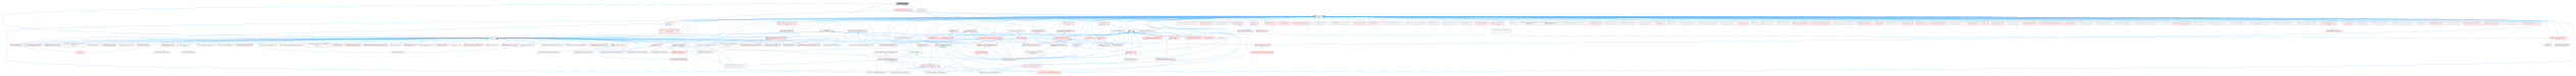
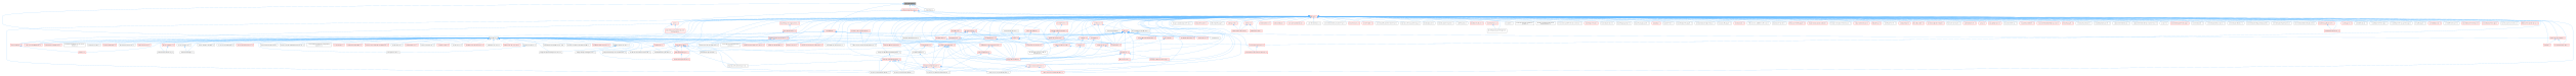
  digraph {
    fontname="Liberation Mono"
    node [color=red fillcolor="#FFF0F0" fontname="Liberation Mono" fontsize=10 shape=box style=filled]
    edge [color=steelblue1 dir=back fontname="Liberation Mono" fontsize=10 labelfontname=Helvetica labelfontsize=10 style=solid]
    n1 [color=gray40 fillcolor=grey60 fontcolor=black height=0.2 label="VersePathFwd.h" width=0.4]
    n2 [color=grey40 fillcolor=white height=0.2 label="AssetData.h" width=0.4]
    n3 [height=0.2 label="Object.h" width=0.4]
    n4 [height=0.2 label="PackageName.h" width=0.4]
    n5 [height=0.2 label="UObjectBaseUtility.h" width=0.4]
    n6 [color=grey40 fillcolor=white height=0.2 label="VersePath.h" width=0.4]
    n7 [height=0.2 label="ActorDescContainer.h" width=0.4]
    n8 [height=0.2 label="AnimAssetFindReplace.h" width=0.4]
    n9 [height=0.2 label="AnimationGraphSchema.h" width=0.4]
    n10 [color=grey40 fillcolor=white height=0.2 label="AnimationStateMachineSchema.h" width=0.4]
    n11 [color=grey40 fillcolor=white height=0.2 label="AssetDataTagMapSerialization\lDetails.h" width=0.4]
    n12 [color=grey40 fillcolor=white height=0.2 label="AssetDataToken.h" width=0.4]
    n13 [height=0.2 label="AssetDragDropOp.h" width=0.4]
    n14 [color=grey40 fillcolor=white height=0.2 label="AssetReferenceFixer.h" width=0.4]
    n15 [color=grey40 fillcolor=white height=0.2 label="AssetRegistryGenerator.h" width=0.4]
    n16 [height=0.2 label="AssetSelection.h" width=0.4]
    n17 [color=grey40 fillcolor=white height=0.2 label="AssetSourceFilenameCache.h" width=0.4]
    n18 [height=0.2 label="AssetThumbnail.h" width=0.4]
    n19 [color=grey40 fillcolor=white height=0.2 label="SDeleteAssetsDialog.h" width=0.4]
    n20 [color=grey40 fillcolor=white height=0.2 label="AssetThumbnailWidget.h" width=0.4]
    n21 [height=0.2 label="AudioWidgetSubsystem.h" width=0.4]
    n22 [color=grey40 fillcolor=white height=0.2 label="BlueprintActionDatabaseRegistrar.h" width=0.4]
    n23 [color=grey40 fillcolor=white height=0.2 label="BlueprintAssetNodeSpawner.h" width=0.4]
    n24 [color=grey40 fillcolor=white height=0.2 label="CollectionDragDropOp.h" width=0.4]
    n25 [color=grey40 fillcolor=white height=0.2 label="CompileAllBlueprintsCommandlet.h" width=0.4]
    n26 [height=0.2 label="DataTableEditorUtils.h" width=0.4]
    n27 [height=0.2 label="EdGraphSchema.h" width=0.4]
    n28 [height=0.2 label="EdGraphSchema_K2.h" width=0.4]
    n29 [height=0.2 label="EngineSharedPCH.h" width=0.4]
    n30 [color=grey40 fillcolor=white height=0.2 label="SoundSubmixGraphSchema.h" width=0.4]
    n31 [height=0.2 label="Editor.h" width=0.4]
    n32 [color=grey40 fillcolor=white height=0.2 label="EditorAnimUtils.h" width=0.4]
    n33 [color=grey40 fillcolor=white height=0.2 label="SSkeletonWidget.h" width=0.4]
    n34 [color=grey40 fillcolor=white height=0.2 label="EditorAssetSubsystem.h" width=0.4]
    n35 [height=0.2 label="EditorEngine.h" width=0.4]
    n36 [color=grey40 fillcolor=white height=0.2 label="ExternalAssetDependencyGatherer.h" width=0.4]
    n37 [color=grey40 fillcolor=white height=0.2 label="ExternalObjectAndActorDependency\lGatherer.h" width=0.4]
    n38 [height=0.2 label="ExternalPackageHelper.h" width=0.4]
    n39 [height=0.2 label="FileHelpers.h" width=0.4]
    n40 [height=0.2 label="GameplayCueManager.h" width=0.4]
    n41 [height=0.2 label="GameplayTagsManager.h" width=0.4]
    n42 [height=0.2 label="GatherTextFromAssetsCommandlet.h" width=0.4]
    n43 [color=grey40 fillcolor=white height=0.2 label="IAssetFamily.h" width=0.4]
    n44 [height=0.2 label="LandscapeUtils.h" width=0.4]
    n45 [color=grey40 fillcolor=white height=0.2 label="LevelSequenceShotMetaData\lLibrary.h" width=0.4]
    n46 [color=grey40 fillcolor=white height=0.2 label="MediaTrackEditor.h" width=0.4]
    n47 [height=0.2 label="NoExportTypes.h" width=0.4]
    n48 [height=0.2 label="ObjectLibrary.h" width=0.4]
    n49 [color=grey40 fillcolor=white height=0.2 label="ObjectTools.h" width=0.4]
    n50 [height=0.2 label="PropertyCustomizationHelpers.h" width=0.4]
    n51 [height=0.2 label="ReimportFbxSceneFactory.h" width=0.4]
    n52 [height=0.2 label="RigVMEditorBlueprintLibrary.h" width=0.4]
    n53 [color=grey40 fillcolor=white height=0.2 label="RigVMEditorTools.h" width=0.4]
    n54 [height=0.2 label="RigVMTreeToolkitTask.h" width=0.4]
    n55 [color=grey40 fillcolor=white height=0.2 label="SGraphPinClass.h" width=0.4]
    n56 [color=grey40 fillcolor=white height=0.2 label="SGraphPinObject.h" width=0.4]
    n57 [color=grey40 fillcolor=white height=0.2 label="SoundWaveLoadingBehavior.cpp" width=0.4]
    n58 [color=grey40 fillcolor=white height=0.2 label="VPAssetThumbnailWrapperWidget.h" width=0.4]
    n59 [height=0.2 label="WidgetBlueprintEditor.h" width=0.4]
    n60 [color=grey40 fillcolor=white height=0.2 label="WidgetTemplateBlueprintClass.h" width=0.4]
    n61 [color=grey40 fillcolor=white height=0.2 label="WidgetTemplateClass.h" width=0.4]
    n62 [color=grey40 fillcolor=white height=0.2 label="WidgetTemplateImageClass.h" width=0.4]
    n63 [height=0.2 label="Commandlet.h" width=0.4]
    n64 [height=0.2 label="ActorDescContainerCollection.h" width=0.4]
    n65 [color=grey40 fillcolor=white height=0.2 label="BlueprintPaletteFavorites.h" width=0.4]
    n66 [color=grey40 fillcolor=white height=0.2 label="AIAsyncTaskBlueprintProxy.h" width=0.4]
    n67 [height=0.2 label="AIDataProvider.h" width=0.4]
    n68 [color=grey40 fillcolor=white height=0.2 label="AIHotSpotManager.h" width=0.4]
    n69 [height=0.2 label="AIPerceptionSystem.h" width=0.4]
    n70 [height=0.2 label="AISense.h" width=0.4]
    n71 [height=0.2 label="AISenseConfig.h" width=0.4]
    n72 [height=0.2 label="AISenseEvent.h" width=0.4]
    n73 [height=0.2 label="AISubsystem.h" width=0.4]
    n74 [height=0.2 label="AISystemBase.h" width=0.4]
    n75 [height=0.2 label="AbilitySystemGlobals.h" width=0.4]
    n76 [height=0.2 label="Actor.h" width=0.4]
    n77 [height=0.2 label="ActorDescContainerInstance\lCollection.h" width=0.4]
    n78 [height=0.2 label="ActorComponent.h" width=0.4]
    n79 [color=grey40 fillcolor=white height=0.2 label="BlueprintComponentNodeSpawner.h" width=0.4]
    n80 [color=grey40 fillcolor=white height=0.2 label="ActorElementData.h" width=0.4]
    n81 [color=grey40 fillcolor=white height=0.2 label="ActorElementDetailsInterface.h" width=0.4]
    n82 [height=0.2 label="ActorFactory.h" width=0.4]
    n83 [height=0.2 label="ActorFolder.h" width=0.4]
    n84 [color=grey40 fillcolor=white height=0.2 label="ActorSoundParameterInterface.h" width=0.4]
    n85 [color=grey40 fillcolor=white height=0.2 label="AnalyticsPrivacySettings.h" width=0.4]
    n86 [color=grey40 fillcolor=white height=0.2 label="AnimBlueprintPostCompile\lValidation.h" width=0.4]
    n87 [height=0.2 label="AnimClassInterface.h" width=0.4]
    n88 [color=grey40 fillcolor=white height=0.2 label="AnimComposite.h" width=0.4]
    n89 [height=0.2 label="AnimCompress.h" width=0.4]
    n90 [color=grey40 fillcolor=white height=0.2 label="AnimStreamable.h" width=0.4]
    n91 [color=grey40 fillcolor=white height=0.2 label="AnimGraphAttributes.h" width=0.4]
    n92 [height=0.2 label="AnimInstance.h" width=0.4]
    n93 [color=grey40 fillcolor=white height=0.2 label="AnimMetaData.h" width=0.4]
    n94 [height=0.2 label="AnimMontage.h" width=0.4]
    n95 [height=0.2 label="AnimNotify.h" width=0.4]
    n96 [height=0.2 label="AnimNotifyState.h" width=0.4]
-   n97 [height=0.2 label="ExternalObjectAndActorDependency.h" width=0.4]
+   n97 [height=0.2 label="AnimSequence.h" width=0.4]
    n98 [color=grey40 fillcolor=white height=0.2 label="AnimSequenceLevelSequence\lLink.h" width=0.4]
    n99 [color=grey40 fillcolor=white height=0.2 label="AnimSet.h" width=0.4]
    n100 [height=0.2 label="AnimStateMachineTypes.h" width=0.4]
    n101 [height=0.2 label="AnimationAsset.h" width=0.4]
    n102 [color=grey40 fillcolor=white height=0.2 label="AnimationEditorUtils.h" width=0.4]
    n103 [color=grey40 fillcolor=white height=0.2 label="AnimationBlueprintEditor\lOptions.h" width=0.4]
    n104 [color=grey40 fillcolor=white height=0.2 label="AnimationSequenceBrowser\lMenuContexts.h" width=0.4]
    n105 [color=grey40 fillcolor=white height=0.2 label="ArchiveCountMem.h" width=0.4]
    n106 [height=0.2 label="CoreUObject.h" width=0.4]
    n107 [color=grey40 fillcolor=white height=0.2 label="ArchiveReferenceMarker.h" width=0.4]
    n108 [height=0.2 label="ArchiveReplaceObjectRef.h" width=0.4]
    n109 [color=grey40 fillcolor=white height=0.2 label="ArchiveScriptReferenceCollector.h" width=0.4]
    n110 [height=0.2 label="AssetExportTask.h" width=0.4]
    n111 [height=0.2 label="AssetImportData.h" width=0.4]
    n112 [color=grey40 fillcolor=white height=0.2 label="AssetImportTask.h" width=0.4]
    n113 [height=0.2 label="AssetManagerTypes.h" width=0.4]
    n114 [color=grey40 fillcolor=white height=0.2 label="AssetMappingTable.h" width=0.4]
    n115 [height=0.2 label="AssetRegistryTagsContext.h" width=0.4]
    n116 [height=0.2 label="AssetUserData.h" width=0.4]
    n117 [color=grey40 fillcolor=white height=0.2 label="AsyncPackageLoader.h" width=0.4]
    n118 [height=0.2 label="Attenuation.h" width=0.4]
    n119 [height=0.2 label="AudioBus.h" width=0.4]
    n120 [color=grey40 fillcolor=white height=0.2 label="AudioEffect.h" width=0.4]
    n121 [color=grey40 fillcolor=white height=0.2 label="AutoReimportManager.h" width=0.4]
    n122 [color=grey40 fillcolor=white height=0.2 label="AutomatedAssetImportData.h" width=0.4]
    n123 [color=grey40 fillcolor=white height=0.2 label="AvoidanceManager.h" width=0.4]
    n124 [height=0.2 label="AxisSources.h" width=0.4]
    n125 [color=grey40 fillcolor=white height=0.2 label="BTDecorator_IsBBEntryOfClass.h" width=0.4]
    n126 [height=0.2 label="BTNode.h" width=0.4]
    n127 [color=grey40 fillcolor=white height=0.2 label="BaseAssetToolkit.h" width=0.4]
    n128 [height=0.2 label="BehaviorTree.h" width=0.4]
    n129 [height=0.2 label="BehaviorTreeManager.h" width=0.4]
    n130 [height=0.2 label="BehaviorTreeTypes.h" width=0.4]
    n131 [height=0.2 label="BlackboardKeyType.h" width=0.4]
    n132 [height=0.2 label="BlendProfile.h" width=0.4]
    n133 [height=0.2 label="Blueprint.h" width=0.4]
    n134 [height=0.2 label="BlueprintEditorSettings.h" width=0.4]
    n135 [color=grey40 fillcolor=white height=0.2 label="BlueprintVariableNodeSpawner.h" width=0.4]
    n136 [height=0.2 label="BlueprintActionDatabase.h" width=0.4]
    n137 [height=0.2 label="BlueprintActionFilter.h" width=0.4]
    n138 [height=0.2 label="BlueprintFunctionNodeSpawner.h" width=0.4]
    n139 [height=0.2 label="BlueprintNodeSpawner.h" width=0.4]
    n140 [color=grey40 fillcolor=white height=0.2 label="BlueprintBoundNodeSpawner.h" width=0.4]
    n141 [height=0.2 label="BlueprintAsyncActionBase.h" width=0.4]
    n142 [color=grey40 fillcolor=white height=0.2 label="BlueprintBoundEventNodeSpawner.h" width=0.4]
    n143 [color=grey40 fillcolor=white height=0.2 label="BlueprintCompilerExtension.h" width=0.4]
    n144 [height=0.2 label="BlueprintCore.h" width=0.4]
    n145 [height=0.2 label="BlueprintExtension.h" width=0.4]
    n146 [height=0.2 label="BlueprintFunctionLibrary.h" width=0.4]
    n147 [height=0.2 label="BlueprintNodeBinder.h" width=0.4]
    n148 [height=0.2 label="BlueprintNodeSignature.h" width=0.4]
    n149 [height=0.2 label="BodySetup.h" width=0.4]
    n150 [color=grey40 fillcolor=white height=0.2 label="BoneMaskFilter.h" width=0.4]
    n151 [height=0.2 label="BookmarkBase.h" width=0.4]
    n152 [height=0.2 label="BrushBuilder.h" width=0.4]
    n153 [height=0.2 label="BuiltInComponentTypes.h" width=0.4]
    n154 [color=grey40 fillcolor=white height=0.2 label="ButtonStyleAsset.h" width=0.4]
    n155 [height=0.2 label="CameraModifier.h" width=0.4]
    n156 [height=0.2 label="CameraShakeBase.h" width=0.4]
    n157 [height=0.2 label="Canvas.h" width=0.4]
    n158 [height=0.2 label="CascadeOptions.h" width=0.4]
    n159 [height=0.2 label="Casts.h" width=0.4]
    n160 [height=0.2 label="CompilerResultsLog.h" width=0.4]
    n161 [color=grey40 fillcolor=white height=0.2 label="ContextObjectStore.h" width=0.4]
    n162 [height=0.2 label="CoreUObjectSharedPCH.h" width=0.4]
    n163 [height=0.2 label="Channel.h" width=0.4]
    n164 [color=grey40 fillcolor=white height=0.2 label="ChaosEventRelay.h" width=0.4]
    n165 [height=0.2 label="ChaosVehicleWheel.h" width=0.4]
    n166 [height=0.2 label="CharacterMovementReplication.h" width=0.4]
    n167 [height=0.2 label="CheatManager.h" width=0.4]
    n168 [color=grey40 fillcolor=white height=0.2 label="CheckboxStyleAsset.h" width=0.4]
    n169 [color=grey40 fillcolor=white height=0.2 label="ChunkDependencyInfo.h" width=0.4]
    n170 [height=0.2 label="Class.h" width=0.4]
    n171 [color=grey40 fillcolor=white height=0.2 label="ClassTree.h" width=0.4]
    n172 [height=0.2 label="CoreNet.h" width=0.4]
    n173 [height=0.2 label="CurveTable.h" width=0.4]
    n174 [color=grey40 fillcolor=white height=0.2 label="ComponentElementData.h" width=0.4]
    n175 [color=grey40 fillcolor=white height=0.2 label="ComponentElementDetailsInterface.h" width=0.4]
    n176 [height=0.2 label="ComponentInstanceDataCache.h" width=0.4]
    n177 [color=grey40 fillcolor=white height=0.2 label="Console.h" width=0.4]
    n178 [height=0.2 label="ContentBrowserSettings.h" width=0.4]
    n179 [color=grey40 fillcolor=white height=0.2 label="ContentBundle.h" width=0.4]
    n180 [color=grey40 fillcolor=white height=0.2 label="ContentBundleDescriptor.h" width=0.4]
    n181 [color=grey40 fillcolor=white height=0.2 label="ContentBundleEditor.h" width=0.4]
    n182 [color=grey40 fillcolor=white height=0.2 label="ContentBundleEngineSubsystem.h" width=0.4]
    n183 [color=grey40 fillcolor=white height=0.2 label="ContentBundleTypeFactory.h" width=0.4]
    n184 [color=grey40 fillcolor=white height=0.2 label="ContentBundleWorldSubsystem.h" width=0.4]
    n185 [height=0.2 label="CookOnTheFlyServer.h" width=0.4]
    n186 [height=0.2 label="CookPackageSplitter.h" width=0.4]
    n187 [height=0.2 label="CookTagList.h" width=0.4]
    n188 [color=grey40 fillcolor=white height=0.2 label="CookedMetaData.h" width=0.4]
    n189 [height=0.2 label="CoreNative.h" width=0.4]
    n190 [color=grey40 fillcolor=white height=0.2 label="CrashReporterSettings.h" width=0.4]
    n191 [color=grey40 fillcolor=white height=0.2 label="CrashReportsPrivacySettings.h" width=0.4]
    n192 [color=grey40 fillcolor=white height=0.2 label="CrowdManager.h" width=0.4]
    n193 [height=0.2 label="CurveBase.h" width=0.4]
    n194 [height=0.2 label="CurveEdOptions.h" width=0.4]
    n195 [color=grey40 fillcolor=white height=0.2 label="CurveEdPresetCurve.h" width=0.4]
    n196 [height=0.2 label="CurveEditorFilterBase.h" width=0.4]
    n197 [height=0.2 label="CurveEditorSettings.h" width=0.4]
    n198 [color=grey40 fillcolor=white height=0.2 label="CurveLinearColorAtlas.h" width=0.4]
    n199 [height=0.2 label="DEditorParameterValue.h" width=0.4]
    n200 [color=grey40 fillcolor=white height=0.2 label="SoundCueGraphSchema.h" width=0.4]
    n1 -> n2
    n1 -> n3
    n1 -> n4
    n1 -> n5
    n1 -> n6
    n2 -> n7
    n2 -> n8
    n2 -> n9
    n2 -> n10
    n2 -> n11
    n2 -> n12
    n2 -> n13
    n2 -> n14
    n2 -> n15
    n2 -> n16
    n2 -> n17
    n2 -> n18
    n2 -> n19
    n2 -> n20
    n2 -> n21
    n2 -> n22
    n2 -> n23
    n2 -> n24
    n2 -> n25
    n2 -> n26
    n2 -> n27
    n2 -> n28
    n2 -> n29
    n2 -> n30
    n2 -> n31
    n2 -> n32
    n2 -> n33
    n2 -> n34
    n2 -> n35
    n2 -> n36
    n2 -> n37
    n2 -> n38
    n2 -> n39
    n2 -> n40
    n2 -> n41
    n2 -> n42
    n2 -> n43
    n2 -> n44
    n2 -> n45
    n2 -> n46
    n2 -> n47
    n2 -> n48
    n2 -> n49
    n2 -> n50
    n2 -> n51
    n2 -> n52
    n2 -> n53
    n2 -> n54
    n2 -> n55
    n2 -> n56
    n2 -> n57
    n2 -> n58
    n2 -> n59
    n2 -> n60
    n2 -> n61
    n2 -> n62
    n2 -> n63
    n3 -> n2
    n3 -> n7
    n3 -> n15
    n3 -> n17
    n3 -> n22
    n3 -> n27
    n3 -> n28
    n3 -> n41
    n3 -> n48
    n3 -> n50
    n3 -> n63
    n3 -> n64
    n3 -> n65
    n3 -> n66
    n3 -> n67
    n3 -> n68
    n3 -> n69
    n3 -> n70
    n3 -> n71
    n3 -> n72
    n3 -> n73
    n3 -> n74
    n3 -> n75
    n3 -> n76
    n3 -> n77
    n3 -> n78
    n3 -> n79
    n3 -> n80
    n3 -> n81
    n3 -> n82
    n3 -> n83
    n3 -> n84
    n3 -> n85
    n3 -> n86
    n3 -> n87
    n3 -> n88
    n3 -> n89
    n3 -> n90
    n3 -> n91
    n3 -> n92
    n3 -> n93
    n3 -> n94
    n3 -> n95
    n3 -> n96
    n3 -> n97
    n3 -> n98
    n3 -> n99
    n3 -> n100
    n3 -> n101
    n3 -> n102
    n3 -> n103
    n3 -> n104
    n3 -> n105
    n3 -> n106
    n3 -> n107
    n3 -> n108
    n3 -> n109
    n3 -> n110
    n3 -> n111
    n3 -> n112
    n3 -> n113
    n3 -> n114
    n3 -> n115
    n3 -> n116
    n3 -> n117
    n3 -> n118
    n3 -> n119
    n3 -> n120
    n3 -> n121
    n3 -> n122
    n3 -> n123
    n3 -> n124
    n3 -> n125
    n3 -> n126
    n3 -> n127
    n3 -> n128
    n3 -> n129
    n3 -> n130
    n3 -> n131
    n3 -> n132
    n3 -> n133
    n3 -> n134
    n3 -> n135
    n3 -> n136
    n3 -> n137
    n3 -> n138
    n3 -> n139
    n3 -> n140
    n3 -> n141
    n3 -> n142
    n3 -> n143
    n3 -> n144
    n3 -> n145
    n3 -> n146
    n3 -> n147
    n3 -> n148
    n3 -> n149
    n3 -> n150
    n3 -> n151
    n3 -> n152
    n3 -> n153
    n3 -> n154
    n3 -> n155
    n3 -> n156
    n3 -> n157
    n3 -> n158
    n3 -> n159
    n3 -> n160
    n3 -> n161
    n3 -> n162
    n3 -> n163
    n3 -> n164
    n3 -> n165
    n3 -> n166
    n3 -> n167
    n3 -> n168
    n3 -> n169
    n3 -> n170
    n3 -> n171
    n3 -> n172
    n3 -> n173
    n3 -> n174
    n3 -> n175
    n3 -> n176
    n3 -> n177
    n3 -> n178
    n3 -> n179
    n3 -> n180
    n3 -> n181
    n3 -> n182
    n3 -> n183
    n3 -> n184
    n3 -> n185
    n3 -> n186
    n3 -> n187
    n3 -> n188
    n3 -> n189
    n3 -> n190
    n3 -> n191
    n3 -> n192
    n3 -> n193
    n3 -> n194
    n3 -> n195
    n3 -> n196
    n3 -> n197
    n3 -> n198
    n3 -> n199
    n4 -> n2
    n4 -> n38
    n4 -> n102
    n4 -> n106
    n4 -> n162
    n5 -> n3
    n5 -> n76
    n5 -> n106
    n5 -> n162
    n7 -> n64
    n18 -> n19
    n27 -> n9
    n27 -> n10
    n27 -> n28
    n27 -> n29
    n27 -> n30
    n27 -> n65
    n27 -> n200
    n28 -> n9
    n32 -> n33
    n35 -> n31
    n56 -> n55
    n61 -> n60
    n61 -> n62
    n63 -> n25
    n70 -> n69
    n70 -> n71
    n73 -> n69
    n76 -> n29
    n76 -> n35
    n76 -> n77
    n78 -> n29
    n78 -> n79
    n87 -> n29
    n89 -> n90
    n90 -> n139
    n92 -> n29
    n94 -> n29
    n95 -> n92
    n97 -> n29
    n97 -> n86
    n97 -> n89
    n100 -> n29
    n100 -> n87
    n101 -> n29
    n101 -> n92
    n101 -> n94
    n101 -> n97
    n101 -> n102
    n105 -> n106
    n107 -> n106
    n108 -> n106
    n111 -> n17
    n115 -> n111
    n116 -> n98
    n130 -> n126
    n130 -> n131
    n132 -> n100
    n133 -> n29
    n133 -> n128
    n133 -> n134
    n133 -> n135
    n136 -> n22
    n137 -> n79
    n137 -> n135
    n137 -> n138
    n139 -> n23
    n139 -> n79
    n139 -> n135
    n139 -> n138
    n139 -> n140
    n142 -> n148
    n144 -> n29
    n144 -> n133
    n146 -> n29
    n146 -> n45
    n146 -> n52
    n147 -> n79
    n147 -> n135
    n147 -> n137
    n147 -> n138
    n147 -> n139
    n147 -> n140
    n147 -> n142
    n148 -> n23
    n148 -> n65
    n148 -> n79
    n148 -> n135
    n148 -> n139
    n148 -> n140
    n156 -> n29
    n159 -> n106
    n159 -> n139
    n159 -> n147
    n159 -> n160
    n159 -> n162
    n160 -> n86
    n160 -> n133
    n161 -> n159
    n163 -> n29
    n170 -> n2
    n170 -> n21
    n170 -> n22
    n170 -> n23
    n170 -> n28
    n170 -> n106
    n170 -> n113
    n170 -> n118
    n170 -> n130
    n170 -> n133
    n170 -> n134
    n170 -> n137
    n170 -> n138
    n170 -> n159
    n170 -> n162
    n170 -> n171
    n170 -> n172
    n170 -> n173
    n172 -> n106
    n172 -> n162
    n172 -> n163
    n173 -> n29
    n176 -> n29
    n176 -> n78
    n186 -> n185
    n189 -> n106
    n189 -> n162
    n189 -> n170
    n193 -> n29
  }
